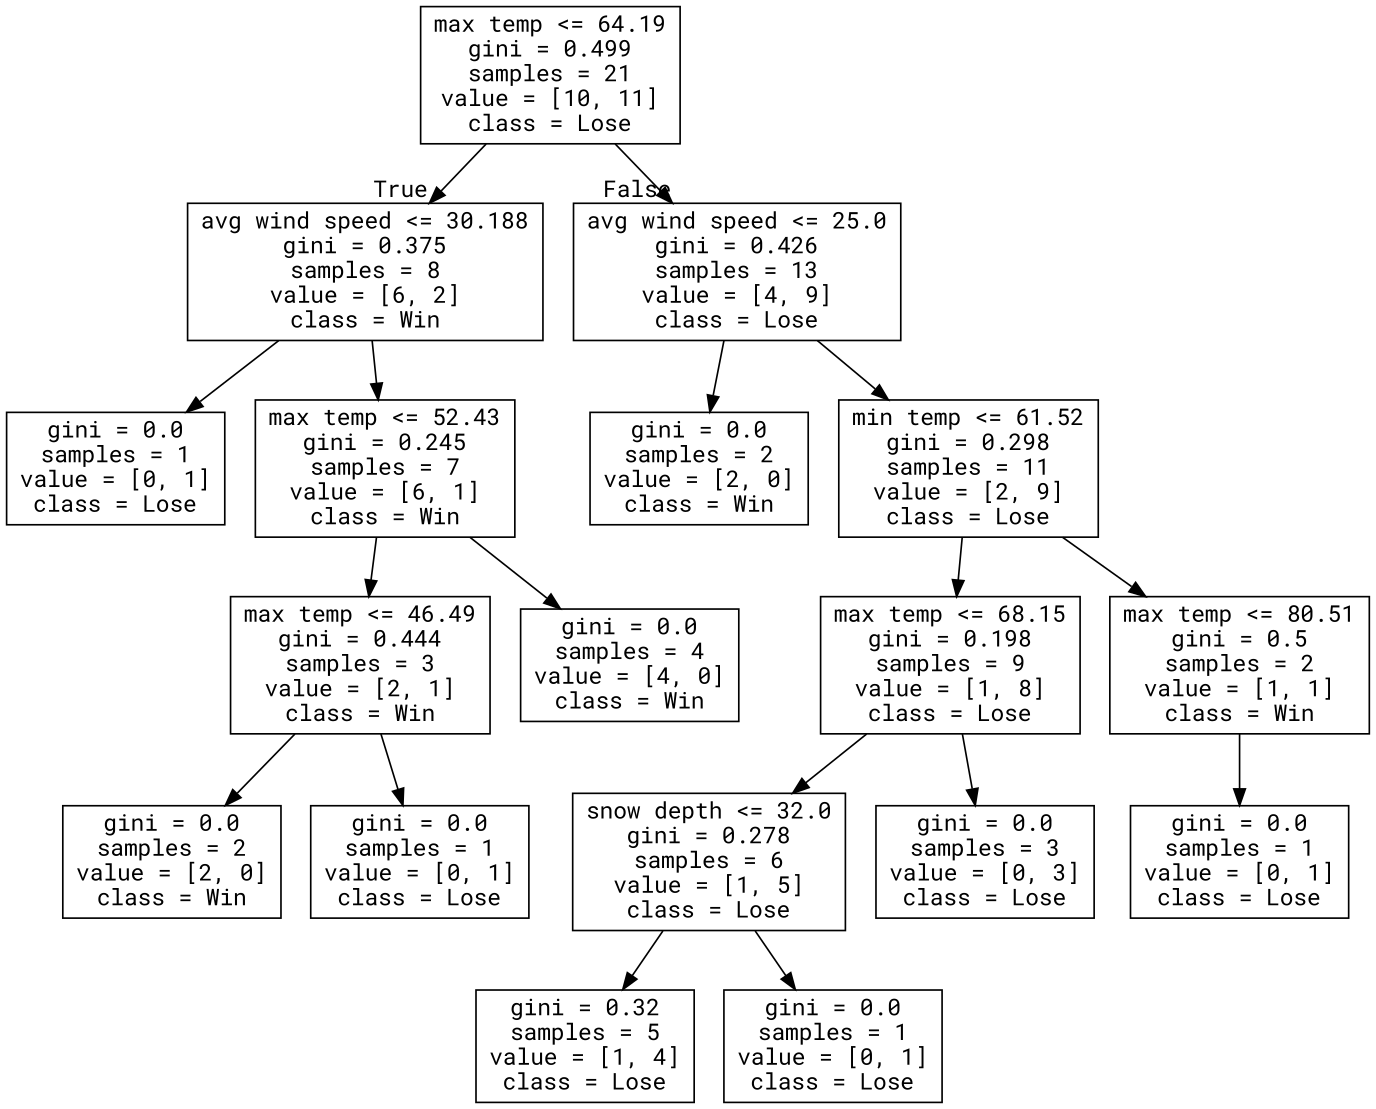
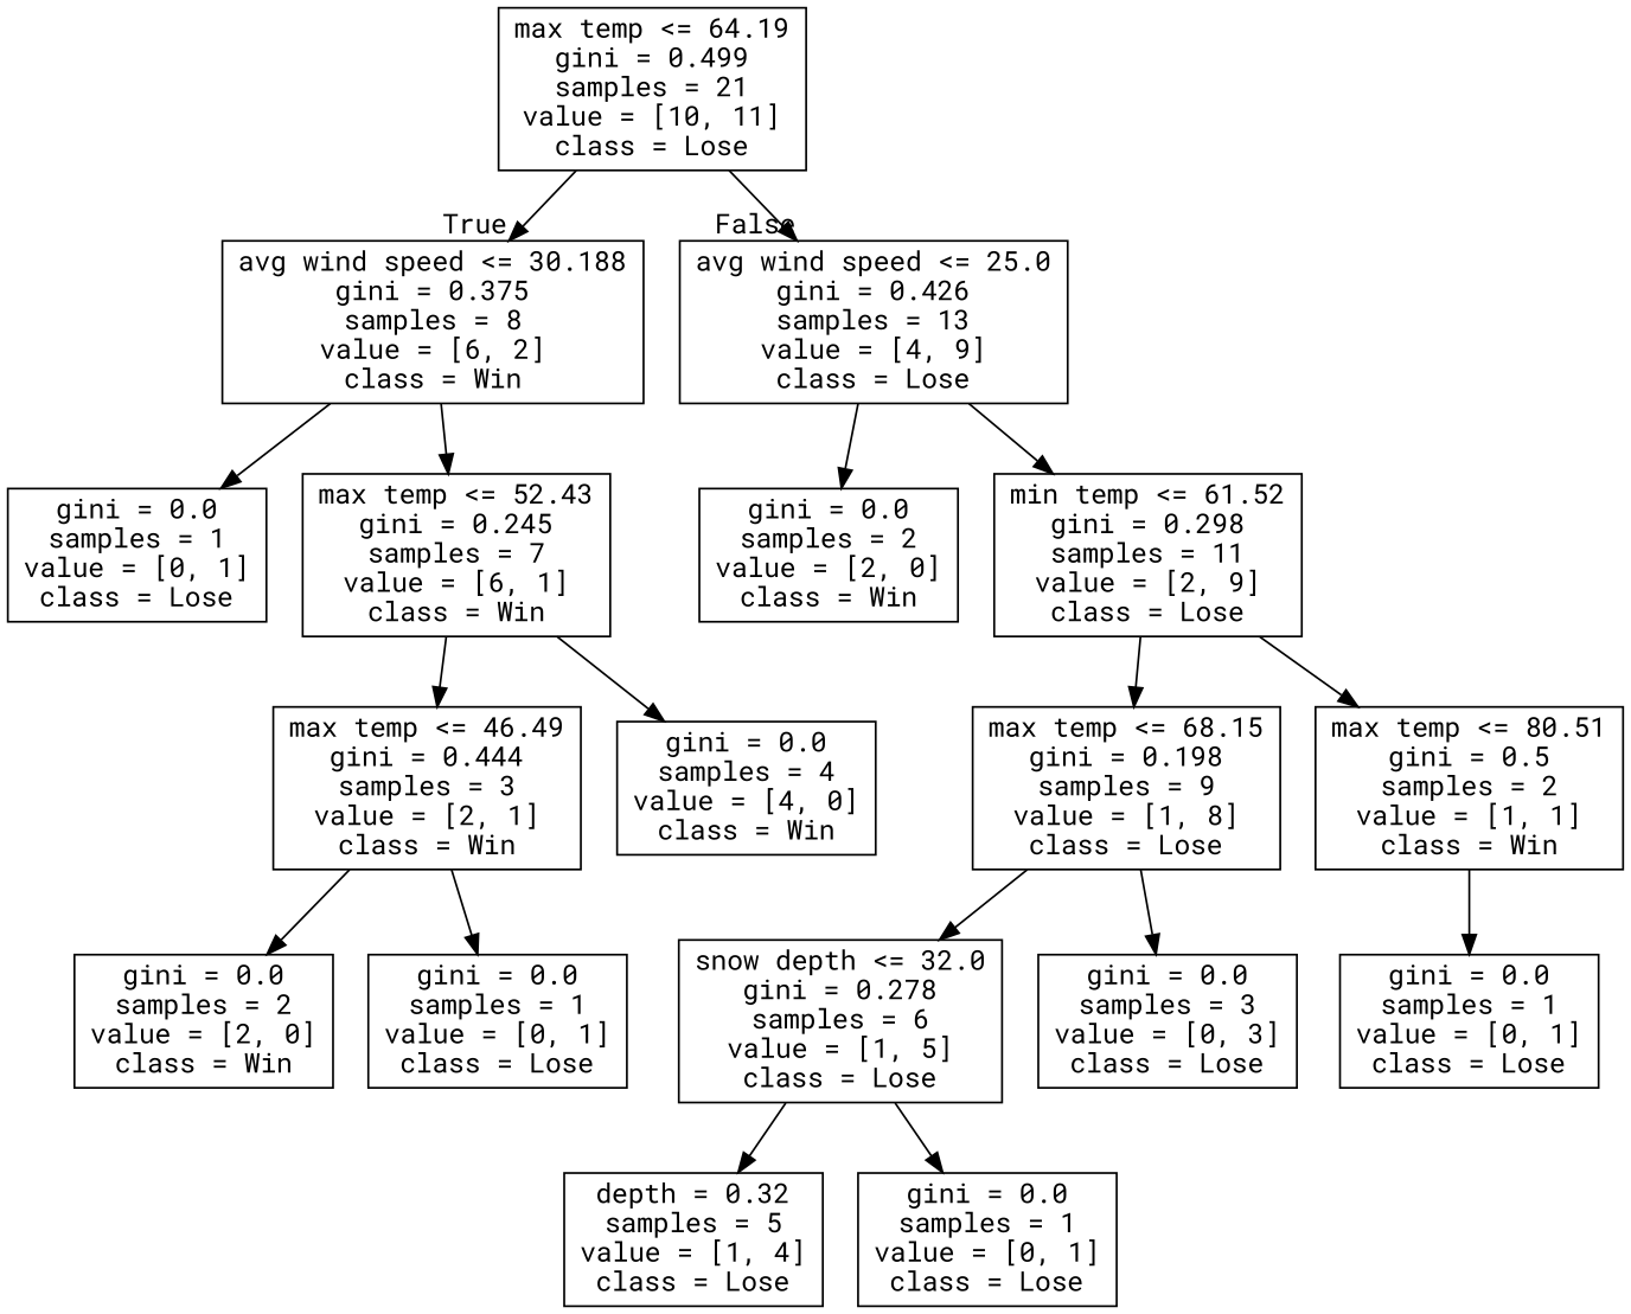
  digraph {
    fontname="Roboto Mono"
    node [fontname="Roboto Mono" shape=box]
    edge [fontname="Roboto Mono"]
    n1 [label="max temp <= 64.19\ngini = 0.499\nsamples = 21\nvalue = [10, 11]\nclass = Lose"]
    n2 [label="avg wind speed <= 30.188\ngini = 0.375\nsamples = 8\nvalue = [6, 2]\nclass = Win"]
    n3 [label="avg wind speed <= 25.0\ngini = 0.426\nsamples = 13\nvalue = [4, 9]\nclass = Lose"]
    n4 [label="gini = 0.0\nsamples = 1\nvalue = [0, 1]\nclass = Lose"]
    n5 [label="max temp <= 52.43\ngini = 0.245\nsamples = 7\nvalue = [6, 1]\nclass = Win"]
    n6 [label="gini = 0.0\nsamples = 2\nvalue = [2, 0]\nclass = Win"]
    n7 [label="min temp <= 61.52\ngini = 0.298\nsamples = 11\nvalue = [2, 9]\nclass = Lose"]
    n8 [label="max temp <= 46.49\ngini = 0.444\nsamples = 3\nvalue = [2, 1]\nclass = Win"]
    n9 [label="gini = 0.0\nsamples = 4\nvalue = [4, 0]\nclass = Win"]
    n10 [label="gini = 0.0\nsamples = 2\nvalue = [2, 0]\nclass = Win"]
    n11 [label="gini = 0.0\nsamples = 1\nvalue = [0, 1]\nclass = Lose"]
    n12 [label="max temp <= 68.15\ngini = 0.198\nsamples = 9\nvalue = [1, 8]\nclass = Lose"]
    n13 [label="max temp <= 80.51\ngini = 0.5\nsamples = 2\nvalue = [1, 1]\nclass = Win"]
    n14 [label="snow depth <= 32.0\ngini = 0.278\nsamples = 6\nvalue = [1, 5]\nclass = Lose"]
    n15 [label="gini = 0.0\nsamples = 3\nvalue = [0, 3]\nclass = Lose"]
    n16 [label="gini = 0.0\nsamples = 1\nvalue = [0, 1]\nclass = Lose"]
-   n17 [label="gini = 0.32\nsamples = 5\nvalue = [1, 4]\nclass = Lose"]
+   n17 [label="depth = 0.32\nsamples = 5\nvalue = [1, 4]\nclass = Lose"]
    n18 [label="gini = 0.0\nsamples = 1\nvalue = [0, 1]\nclass = Lose"]
    n1 -> n2 [headlabel=True labelangle=45 labeldistance=2.5]
    n1 -> n3 [headlabel=False labelangle=-45 labeldistance=2.5]
    n2 -> n4
    n2 -> n5
    n3 -> n6
    n3 -> n7
    n5 -> n8
    n5 -> n9
    n7 -> n12
    n7 -> n13
    n8 -> n10
    n8 -> n11
    n12 -> n14
    n12 -> n15
    n13 -> n16
    n14 -> n17
    n14 -> n18
  }
